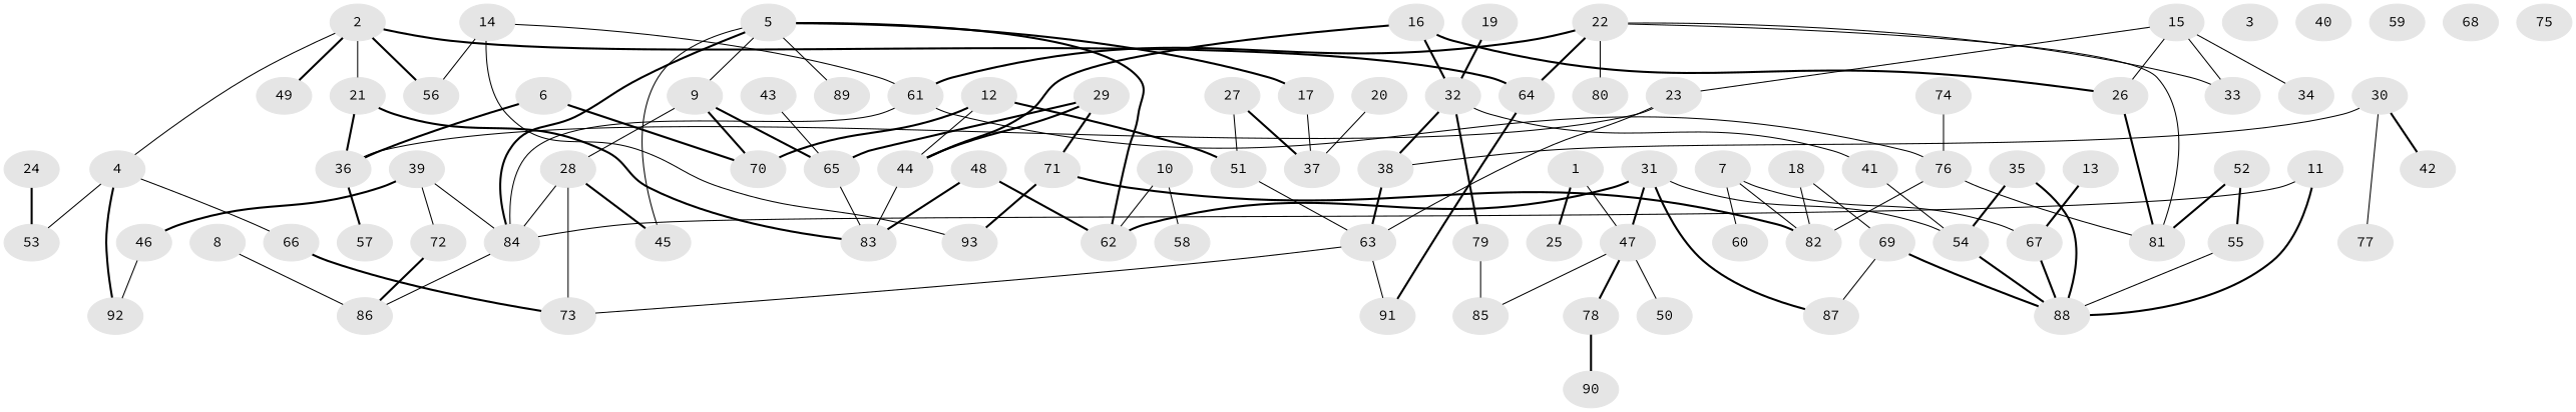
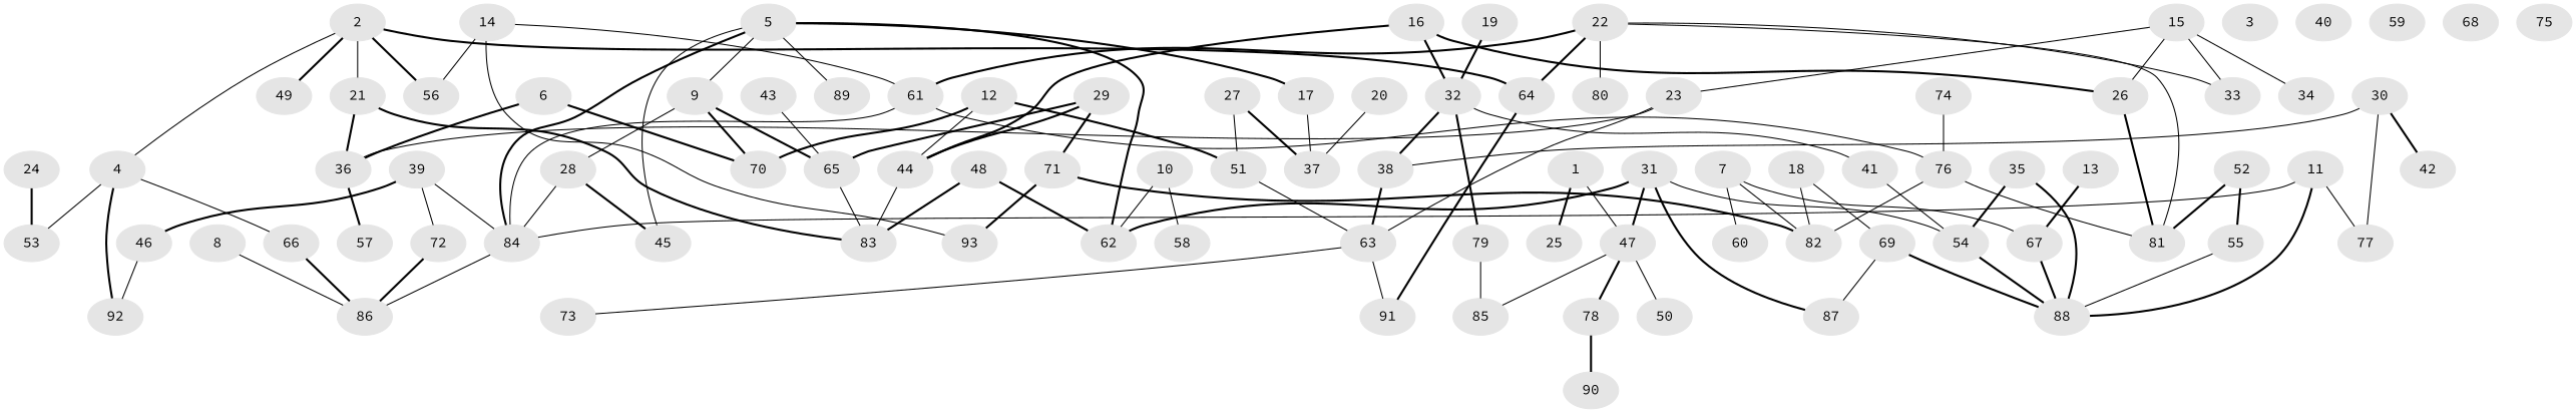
  graph {
    fontname="Source Code Pro"
    node [color=gray90 fontname="Source Code Pro" style=filled]
    edge [fontname="Source Code Pro" style=solid]
    1
    25
    47
    50
    78
    85
    2
    4
    21
    49
    56
    64
    53
    66
    92
    36
    83
    91
    3
    73
    5
    9
    17
    45
    62
    84
    89
    70
    28
    65
    37
    86
    6
    57
    7
    60
    67
    82
    88
    8
    10
    58
    11
    77
    12
    44
    51
    63
    13
    14
    61
    93
    76
    15
    23
    26
    33
    34
    81
    16
    32
    38
    41
    79
    18
    69
    87
    19
    20
    22
    80
    24
    27
    29
    71
    30
    42
    31
    54
    35
    39
    46
    72
    40
    43
    90
    48
    52
    55
    59
    68
    74
    75
    1 -- 25 [style=bold]
    1 -- 47
    47 -- 50
    47 -- 78 [style=bold]
    47 -- 85
    78 -- 90 [style=bold]
    2 -- 4
    2 -- 21
    2 -- 49 [style=bold]
    2 -- 56 [style=bold]
    2 -- 64 [style=bold]
    4 -- 53
    4 -- 66
    4 -- 92 [style=bold]
    21 -- 36 [style=bold]
    21 -- 83 [style=bold]
    64 -- 91 [style=bold]
-   66 -- 73 [style=bold]
+   66 -- 86 [style=bold]
    36 -- 57 [style=bold]
    5 -- 9
    5 -- 17 [style=bold]
    5 -- 45
    5 -- 62 [style=bold]
    5 -- 84 [style=bold]
    5 -- 89
    9 -- 70 [style=bold]
    9 -- 28
    9 -- 65 [style=bold]
    17 -- 37
    84 -- 86
-   28 -- 73
    28 -- 45 [style=bold]
    28 -- 84
    65 -- 83
    6 -- 36 [style=bold]
    6 -- 70 [style=bold]
    7 -- 60
    7 -- 67
    7 -- 82
    67 -- 88 [style=bold]
    8 -- 86
    10 -- 62
    10 -- 58
    11 -- 84
    11 -- 88 [style=bold]
+   11 -- 77
    12 -- 70 [style=bold]
    12 -- 44
    12 -- 51 [style=bold]
    44 -- 83
    51 -- 63
    63 -- 91
    63 -- 73
    13 -- 67 [style=bold]
    14 -- 56
    14 -- 61
    14 -- 93
    61 -- 84
    61 -- 76
    76 -- 82
    76 -- 81
    15 -- 23
    15 -- 26
    15 -- 33
    15 -- 34
    23 -- 36
    23 -- 63
    26 -- 81 [style=bold]
    16 -- 44 [style=bold]
    16 -- 26 [style=bold]
    16 -- 32 [style=bold]
    32 -- 38 [style=bold]
    32 -- 41
    32 -- 79 [style=bold]
    38 -- 63 [style=bold]
    41 -- 54
    79 -- 85
    18 -- 82
    18 -- 69
    69 -- 88 [style=bold]
    69 -- 87
    19 -- 32 [style=bold]
    20 -- 37
    22 -- 64 [style=bold]
    22 -- 61 [style=bold]
    22 -- 33
    22 -- 81
    22 -- 80
    24 -- 53 [style=bold]
    27 -- 37 [style=bold]
    27 -- 51
    29 -- 65 [style=bold]
    29 -- 44 [style=bold]
    29 -- 71 [style=bold]
    71 -- 82 [style=bold]
    71 -- 93 [style=bold]
    30 -- 77
    30 -- 38
    30 -- 42 [style=bold]
    31 -- 47 [style=bold]
    31 -- 62 [style=bold]
    31 -- 87 [style=bold]
    31 -- 54
    54 -- 88 [style=bold]
    35 -- 88 [style=bold]
    35 -- 54 [style=bold]
    39 -- 84
    39 -- 46 [style=bold]
    39 -- 72
    46 -- 92
    72 -- 86 [style=bold]
    43 -- 65
    48 -- 83 [style=bold]
    48 -- 62 [style=bold]
    52 -- 81 [style=bold]
    52 -- 55 [style=bold]
    55 -- 88
    74 -- 76
  }
